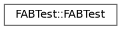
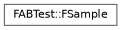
  digraph {
    rankdir=LR
-   n1 [color=grey40 fillcolor=white fontname=Helvetica fontsize=10 height=0.2 label="FABTest::FABTest" shape=box style=filled width=0.4]
+   n1 [color=grey40 fillcolor=white fontname=Helvetica fontsize=10 height=0.2 label="FABTest::FSample" shape=box style=filled width=0.4]
  }
